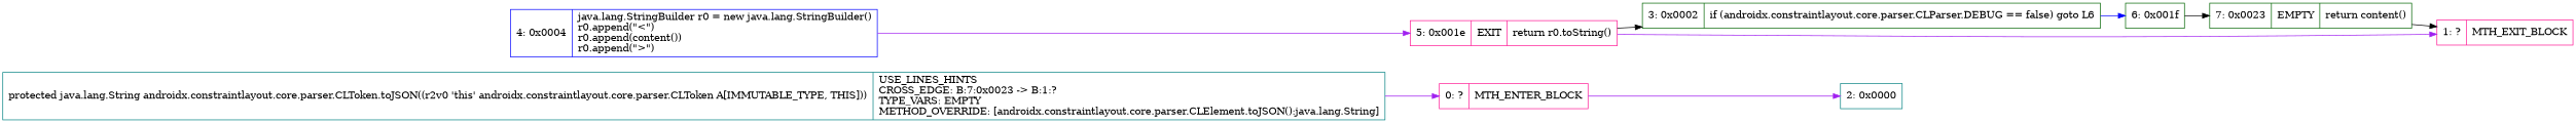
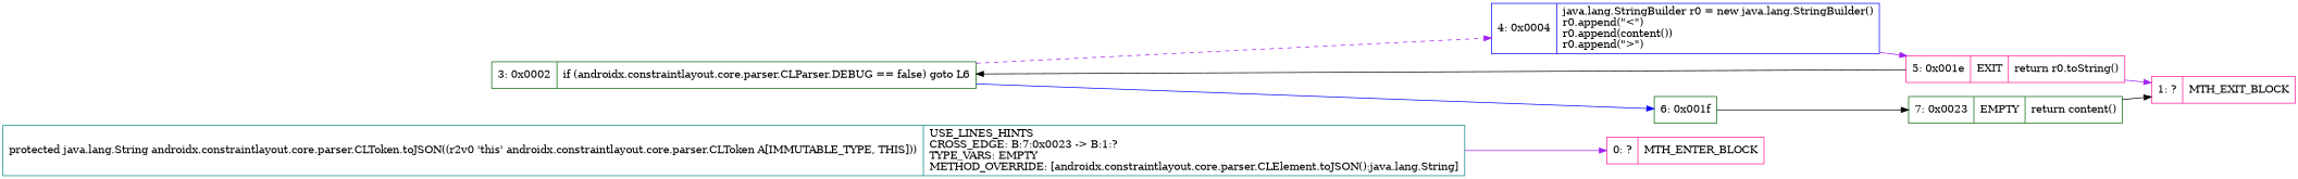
  digraph {
    rankdir=LR
    node [color=deeppink shape=record]
    edge [color=purple]
    n1 [label="{0\:\ ?|MTH_ENTER_BLOCK\l}"]
-   n2 [color=teal label="{2\:\ 0x0000}"]
    n3 [color=darkgreen label="{3\:\ 0x0002|if (androidx.constraintlayout.core.parser.CLParser.DEBUG == false) goto L6\l}"]
    n4 [color=blue label="{4\:\ 0x0004|java.lang.StringBuilder r0 = new java.lang.StringBuilder()\lr0.append(\"\<\")\lr0.append(content())\lr0.append(\"\>\")\l}"]
    n5 [color=darkgreen label="{6\:\ 0x001f}"]
    n6 [label="{5\:\ 0x001e|EXIT\l|return r0.toString()\l}"]
    n7 [color=darkgreen label="{7\:\ 0x0023|EMPTY\l|return content()\l}"]
    n8 [label="{1\:\ ?|MTH_EXIT_BLOCK\l}"]
    n9 [color=teal label="{protected java.lang.String androidx.constraintlayout.core.parser.CLToken.toJSON((r2v0 'this' androidx.constraintlayout.core.parser.CLToken A[IMMUTABLE_TYPE, THIS]))  | USE_LINES_HINTS\lCROSS_EDGE: B:7:0x0023 \-\> B:1:?\lTYPE_VARS: EMPTY\lMETHOD_OVERRIDE: [androidx.constraintlayout.core.parser.CLElement.toJSON():java.lang.String]\l}"]
-   n1 -> n2
+   n3 -> n4 [style=dashed]
    n3 -> n5 [color=blue]
    n4 -> n6
    n5 -> n7 [color=black]
    n6 -> n3 [color=black]
    n6 -> n8
    n7 -> n8 [color=black]
    n9 -> n1
  }
